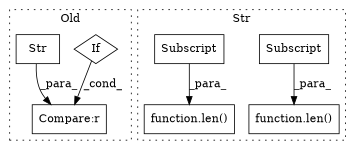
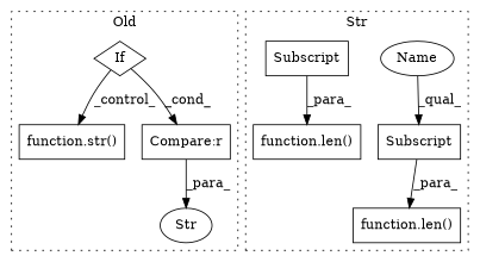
  digraph {
    node [a=75 l="4,1" shape=box]
+   n1 [label="function.str()" s="1752,1766"]
    n2 [a=96 l=3 label=If s=1506 shape=diamond]
    n3 [a=40 l=17 label="Compare:r" s=1509]
-   n4 [a=66 l=9 label=Str s=1517]
+   n4 [a=66 l=9 label=Str s=1517 shape=ellipse]
    n5 [label="function.len()" s="1242,1259"]
    n6 [label="function.len()" s="1213,1232"]
    n7 [a=63 l="15,0" label=Subscript s="1217,0"]
+   n8 [a=87 l=7 label=Name s=1217 shape=ellipse]
    n9 [a=63 l="13,0" label=Subscript s="1246,0"]
    subgraph cluster_1 {
      label=Old
      style=dotted
+     n1
      n2
      n3
      n4
    }
    subgraph cluster_2 {
      label=Str
      style=dotted
      n5
      n6
      n7
+     n8
      n9
    }
+   n2 -> n1 [label=_control_]
    n2 -> n3 [label=_cond_]
-   n4 -> n3 [label=_para_]
+   n3 -> n4 [label=_para_]
    n7 -> n6 [label=_para_]
+   n8 -> n7 [label=_qual_]
    n9 -> n5 [label=_para_]
  }
